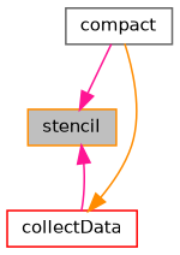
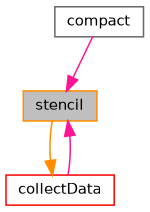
  digraph {
    rankdir=TB
    node [fontname=Helvetica fontsize=10 shape=record]
    edge [color=deeppink fontname=Helvetica fontsize=10 labelfontname=Helvetica labelfontsize=10 style=solid]
    n1 [color=darkorange fillcolor=grey75 fontcolor=black height=0.2 label=stencil style=filled width=0.4]
    n2 [color=red height=0.2 label=collectData width=0.4]
    n3 [color=gray40 height=0.2 label=compact width=0.4]
-   n3 -> n2 [color=darkorange]
+   n1 -> n2 [color=darkorange]
    n2 -> n1
    n3 -> n1
  }
